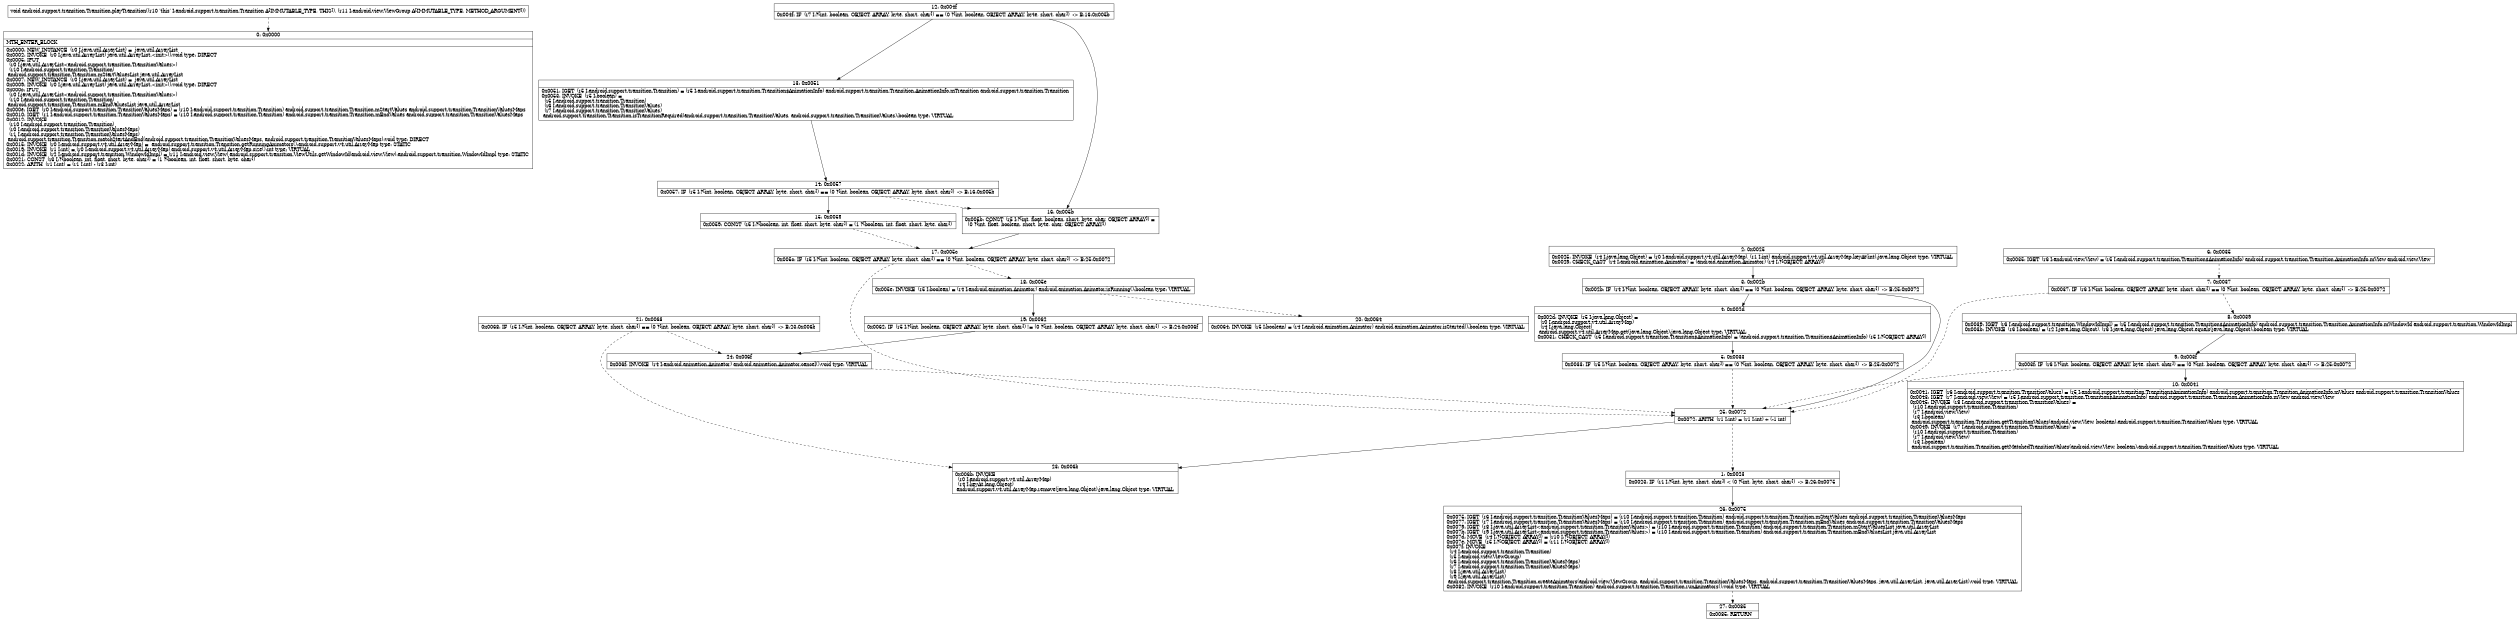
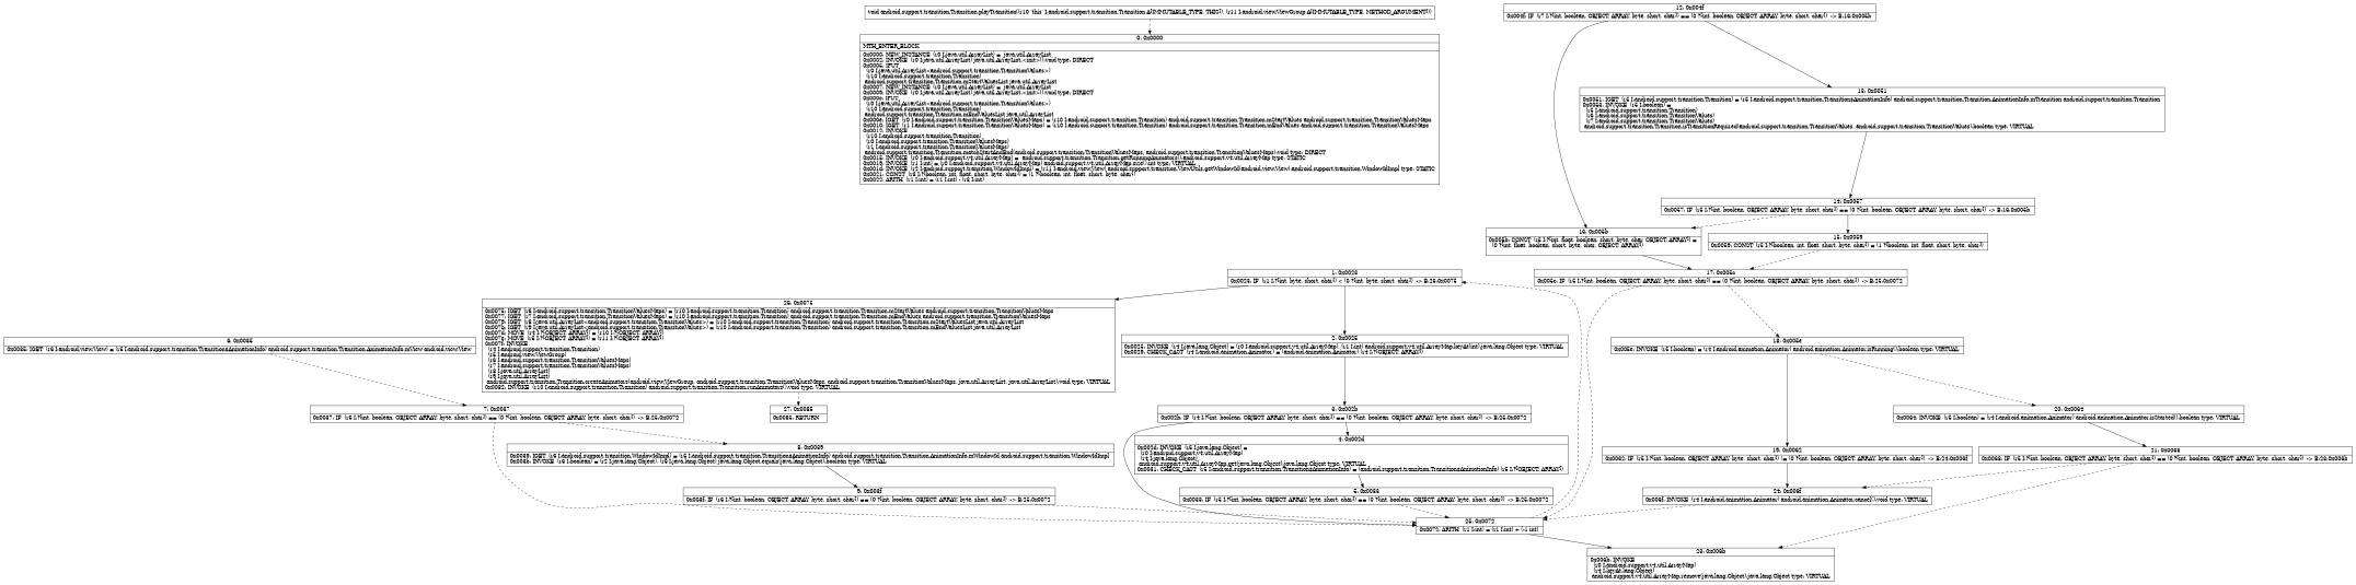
  digraph {
    node [shape=record]
    edge [style=solid]
    n1 [label="{0\:\ 0x0000|MTH_ENTER_BLOCK\l|0x0000: NEW_INSTANCE  (r0 I:java.util.ArrayList) =  java.util.ArrayList \l0x0002: INVOKE  (r0 I:java.util.ArrayList) java.util.ArrayList.\<init\>():void type: DIRECT \l0x0005: IPUT  \l  (r0 I:java.util.ArrayList\<android.support.transition.TransitionValues\>)\l  (r10 I:android.support.transition.Transition)\l android.support.transition.Transition.mStartValuesList java.util.ArrayList \l0x0007: NEW_INSTANCE  (r0 I:java.util.ArrayList) =  java.util.ArrayList \l0x0009: INVOKE  (r0 I:java.util.ArrayList) java.util.ArrayList.\<init\>():void type: DIRECT \l0x000c: IPUT  \l  (r0 I:java.util.ArrayList\<android.support.transition.TransitionValues\>)\l  (r10 I:android.support.transition.Transition)\l android.support.transition.Transition.mEndValuesList java.util.ArrayList \l0x000e: IGET  (r0 I:android.support.transition.TransitionValuesMaps) = (r10 I:android.support.transition.Transition) android.support.transition.Transition.mStartValues android.support.transition.TransitionValuesMaps \l0x0010: IGET  (r1 I:android.support.transition.TransitionValuesMaps) = (r10 I:android.support.transition.Transition) android.support.transition.Transition.mEndValues android.support.transition.TransitionValuesMaps \l0x0012: INVOKE  \l  (r10 I:android.support.transition.Transition)\l  (r0 I:android.support.transition.TransitionValuesMaps)\l  (r1 I:android.support.transition.TransitionValuesMaps)\l android.support.transition.Transition.matchStartAndEnd(android.support.transition.TransitionValuesMaps, android.support.transition.TransitionValuesMaps):void type: DIRECT \l0x0015: INVOKE  (r0 I:android.support.v4.util.ArrayMap) =  android.support.transition.Transition.getRunningAnimators():android.support.v4.util.ArrayMap type: STATIC \l0x0019: INVOKE  (r1 I:int) = (r0 I:android.support.v4.util.ArrayMap) android.support.v4.util.ArrayMap.size():int type: VIRTUAL \l0x001d: INVOKE  (r2 I:android.support.transition.WindowIdImpl) = (r11 I:android.view.View) android.support.transition.ViewUtils.getWindowId(android.view.View):android.support.transition.WindowIdImpl type: STATIC \l0x0021: CONST  (r3 I:?[boolean, int, float, short, byte, char]) = (1 ?[boolean, int, float, short, byte, char]) \l0x0022: ARITH  (r1 I:int) = (r1 I:int) \- (r3 I:int) \l}"]
    n2 [label="{1\:\ 0x0023|0x0023: IF  (r1 I:?[int, byte, short, char]) \< (0 ?[int, byte, short, char])  \-\> B:26:0x0075 \l}"]
    n3 [label="{2\:\ 0x0025|0x0025: INVOKE  (r4 I:java.lang.Object) = (r0 I:android.support.v4.util.ArrayMap), (r1 I:int) android.support.v4.util.ArrayMap.keyAt(int):java.lang.Object type: VIRTUAL \l0x0029: CHECK_CAST  (r4 I:android.animation.Animator) = (android.animation.Animator) (r4 I:?[OBJECT, ARRAY]) \l}"]
    n4 [label="{26\:\ 0x0075|0x0075: IGET  (r6 I:android.support.transition.TransitionValuesMaps) = (r10 I:android.support.transition.Transition) android.support.transition.Transition.mStartValues android.support.transition.TransitionValuesMaps \l0x0077: IGET  (r7 I:android.support.transition.TransitionValuesMaps) = (r10 I:android.support.transition.Transition) android.support.transition.Transition.mEndValues android.support.transition.TransitionValuesMaps \l0x0079: IGET  (r8 I:java.util.ArrayList\<android.support.transition.TransitionValues\>) = (r10 I:android.support.transition.Transition) android.support.transition.Transition.mStartValuesList java.util.ArrayList \l0x007b: IGET  (r9 I:java.util.ArrayList\<android.support.transition.TransitionValues\>) = (r10 I:android.support.transition.Transition) android.support.transition.Transition.mEndValuesList java.util.ArrayList \l0x007d: MOVE  (r4 I:?[OBJECT, ARRAY]) = (r10 I:?[OBJECT, ARRAY]) \l0x007e: MOVE  (r5 I:?[OBJECT, ARRAY]) = (r11 I:?[OBJECT, ARRAY]) \l0x007f: INVOKE  \l  (r4 I:android.support.transition.Transition)\l  (r5 I:android.view.ViewGroup)\l  (r6 I:android.support.transition.TransitionValuesMaps)\l  (r7 I:android.support.transition.TransitionValuesMaps)\l  (r8 I:java.util.ArrayList)\l  (r9 I:java.util.ArrayList)\l android.support.transition.Transition.createAnimators(android.view.ViewGroup, android.support.transition.TransitionValuesMaps, android.support.transition.TransitionValuesMaps, java.util.ArrayList, java.util.ArrayList):void type: VIRTUAL \l0x0082: INVOKE  (r10 I:android.support.transition.Transition) android.support.transition.Transition.runAnimators():void type: VIRTUAL \l}"]
    n5 [label="{3\:\ 0x002b|0x002b: IF  (r4 I:?[int, boolean, OBJECT, ARRAY, byte, short, char]) == (0 ?[int, boolean, OBJECT, ARRAY, byte, short, char])  \-\> B:25:0x0072 \l}"]
    n6 [label="{27\:\ 0x0085|0x0085: RETURN   \l}"]
    n7 [label="{4\:\ 0x002d|0x002d: INVOKE  (r5 I:java.lang.Object) = \l  (r0 I:android.support.v4.util.ArrayMap)\l  (r4 I:java.lang.Object)\l android.support.v4.util.ArrayMap.get(java.lang.Object):java.lang.Object type: VIRTUAL \l0x0031: CHECK_CAST  (r5 I:android.support.transition.Transition$AnimationInfo) = (android.support.transition.Transition$AnimationInfo) (r5 I:?[OBJECT, ARRAY]) \l}"]
    n8 [label="{25\:\ 0x0072|0x0072: ARITH  (r1 I:int) = (r1 I:int) + (\-1 int) \l}"]
    n9 [label="{5\:\ 0x0033|0x0033: IF  (r5 I:?[int, boolean, OBJECT, ARRAY, byte, short, char]) == (0 ?[int, boolean, OBJECT, ARRAY, byte, short, char])  \-\> B:25:0x0072 \l}"]
    n10 [label="{23\:\ 0x006b|0x006b: INVOKE  \l  (r0 I:android.support.v4.util.ArrayMap)\l  (r4 I:keyAt.lang.Object)\l android.support.v4.util.ArrayMap.remove(java.lang.Object):java.lang.Object type: VIRTUAL \l}"]
    n11 [label="{6\:\ 0x0035|0x0035: IGET  (r6 I:android.view.View) = (r5 I:android.support.transition.Transition$AnimationInfo) android.support.transition.Transition.AnimationInfo.mView android.view.View \l}"]
    n12 [label="{7\:\ 0x0037|0x0037: IF  (r6 I:?[int, boolean, OBJECT, ARRAY, byte, short, char]) == (0 ?[int, boolean, OBJECT, ARRAY, byte, short, char])  \-\> B:25:0x0072 \l}"]
    n13 [label="{8\:\ 0x0039|0x0039: IGET  (r6 I:android.support.transition.WindowIdImpl) = (r5 I:android.support.transition.Transition$AnimationInfo) android.support.transition.Transition.AnimationInfo.mWindowId android.support.transition.WindowIdImpl \l0x003b: INVOKE  (r6 I:boolean) = (r2 I:java.lang.Object), (r6 I:java.lang.Object) java.lang.Object.equals(java.lang.Object):boolean type: VIRTUAL \l}"]
    n14 [label="{9\:\ 0x003f|0x003f: IF  (r6 I:?[int, boolean, OBJECT, ARRAY, byte, short, char]) == (0 ?[int, boolean, OBJECT, ARRAY, byte, short, char])  \-\> B:25:0x0072 \l}"]
-   n15 [label="{10\:\ 0x0041|0x0041: IGET  (r6 I:android.support.transition.TransitionValues) = (r5 I:android.support.transition.Transition$AnimationInfo) android.support.transition.Transition.AnimationInfo.mValues android.support.transition.TransitionValues \l0x0043: IGET  (r7 I:android.view.View) = (r5 I:android.support.transition.Transition$AnimationInfo) android.support.transition.Transition.AnimationInfo.mView android.view.View \l0x0045: INVOKE  (r8 I:android.support.transition.TransitionValues) = \l  (r10 I:android.support.transition.Transition)\l  (r7 I:android.view.View)\l  (r3 I:boolean)\l android.support.transition.Transition.getTransitionValues(android.view.View, boolean):android.support.transition.TransitionValues type: VIRTUAL \l0x0049: INVOKE  (r7 I:android.support.transition.TransitionValues) = \l  (r10 I:android.support.transition.Transition)\l  (r7 I:android.view.View)\l  (r3 I:boolean)\l android.support.transition.Transition.getMatchedTransitionValues(android.view.View, boolean):android.support.transition.TransitionValues type: VIRTUAL \l}"]
    n16 [label="{12\:\ 0x004f|0x004f: IF  (r7 I:?[int, boolean, OBJECT, ARRAY, byte, short, char]) == (0 ?[int, boolean, OBJECT, ARRAY, byte, short, char])  \-\> B:16:0x005b \l}"]
    n17 [label="{13\:\ 0x0051|0x0051: IGET  (r5 I:android.support.transition.Transition) = (r5 I:android.support.transition.Transition$AnimationInfo) android.support.transition.Transition.AnimationInfo.mTransition android.support.transition.Transition \l0x0053: INVOKE  (r5 I:boolean) = \l  (r5 I:android.support.transition.Transition)\l  (r6 I:android.support.transition.TransitionValues)\l  (r7 I:android.support.transition.TransitionValues)\l android.support.transition.Transition.isTransitionRequired(android.support.transition.TransitionValues, android.support.transition.TransitionValues):boolean type: VIRTUAL \l}"]
    n18 [label="{16\:\ 0x005b|0x005b: CONST  (r5 I:?[int, float, boolean, short, byte, char, OBJECT, ARRAY]) = \l  (0 ?[int, float, boolean, short, byte, char, OBJECT, ARRAY])\l \l}"]
    n19 [label="{14\:\ 0x0057|0x0057: IF  (r5 I:?[int, boolean, OBJECT, ARRAY, byte, short, char]) == (0 ?[int, boolean, OBJECT, ARRAY, byte, short, char])  \-\> B:16:0x005b \l}"]
    n20 [label="{17\:\ 0x005c|0x005c: IF  (r5 I:?[int, boolean, OBJECT, ARRAY, byte, short, char]) == (0 ?[int, boolean, OBJECT, ARRAY, byte, short, char])  \-\> B:25:0x0072 \l}"]
    n21 [label="{15\:\ 0x0059|0x0059: CONST  (r5 I:?[boolean, int, float, short, byte, char]) = (1 ?[boolean, int, float, short, byte, char]) \l}"]
    n22 [label="{18\:\ 0x005e|0x005e: INVOKE  (r5 I:boolean) = (r4 I:android.animation.Animator) android.animation.Animator.isRunning():boolean type: VIRTUAL \l}"]
    n23 [label="{19\:\ 0x0062|0x0062: IF  (r5 I:?[int, boolean, OBJECT, ARRAY, byte, short, char]) != (0 ?[int, boolean, OBJECT, ARRAY, byte, short, char])  \-\> B:24:0x006f \l}"]
    n24 [label="{20\:\ 0x0064|0x0064: INVOKE  (r5 I:boolean) = (r4 I:android.animation.Animator) android.animation.Animator.isStarted():boolean type: VIRTUAL \l}"]
    n25 [label="{24\:\ 0x006f|0x006f: INVOKE  (r4 I:android.animation.Animator) android.animation.Animator.cancel():void type: VIRTUAL \l}"]
    n26 [label="{21\:\ 0x0068|0x0068: IF  (r5 I:?[int, boolean, OBJECT, ARRAY, byte, short, char]) == (0 ?[int, boolean, OBJECT, ARRAY, byte, short, char])  \-\> B:23:0x006b \l}"]
    n27 [label="{void android.support.transition.Transition.playTransition((r10 'this' I:android.support.transition.Transition A[IMMUTABLE_TYPE, THIS]), (r11 I:android.view.ViewGroup A[IMMUTABLE_TYPE, METHOD_ARGUMENT])) }"]
+   n2 -> n3
    n2 -> n4
    n3 -> n5
    n4 -> n6 [style=dashed]
    n5 -> n7
    n5 -> n8
    n7 -> n9
    n8 -> n2 [style=dashed]
    n8 -> n10
    n9 -> n8 [style=dashed]
    n11 -> n12 [style=dashed]
    n12 -> n8 [style=dashed]
    n12 -> n13 [style=dashed]
    n13 -> n14
    n14 -> n8 [style=dashed]
-   n14 -> n15
    n16 -> n17
    n16 -> n18
    n17 -> n19
    n18 -> n20
    n19 -> n18 [style=dashed]
    n19 -> n21
    n20 -> n8 [style=dashed]
    n20 -> n22 [style=dashed]
    n21 -> n20 [style=dashed]
    n22 -> n23
    n22 -> n24 [style=dashed]
    n23 -> n25
+   n24 -> n26
    n25 -> n8 [style=dashed]
    n26 -> n10 [style=dashed]
    n26 -> n25 [style=dashed]
    n27 -> n1 [style=dashed]
  }
